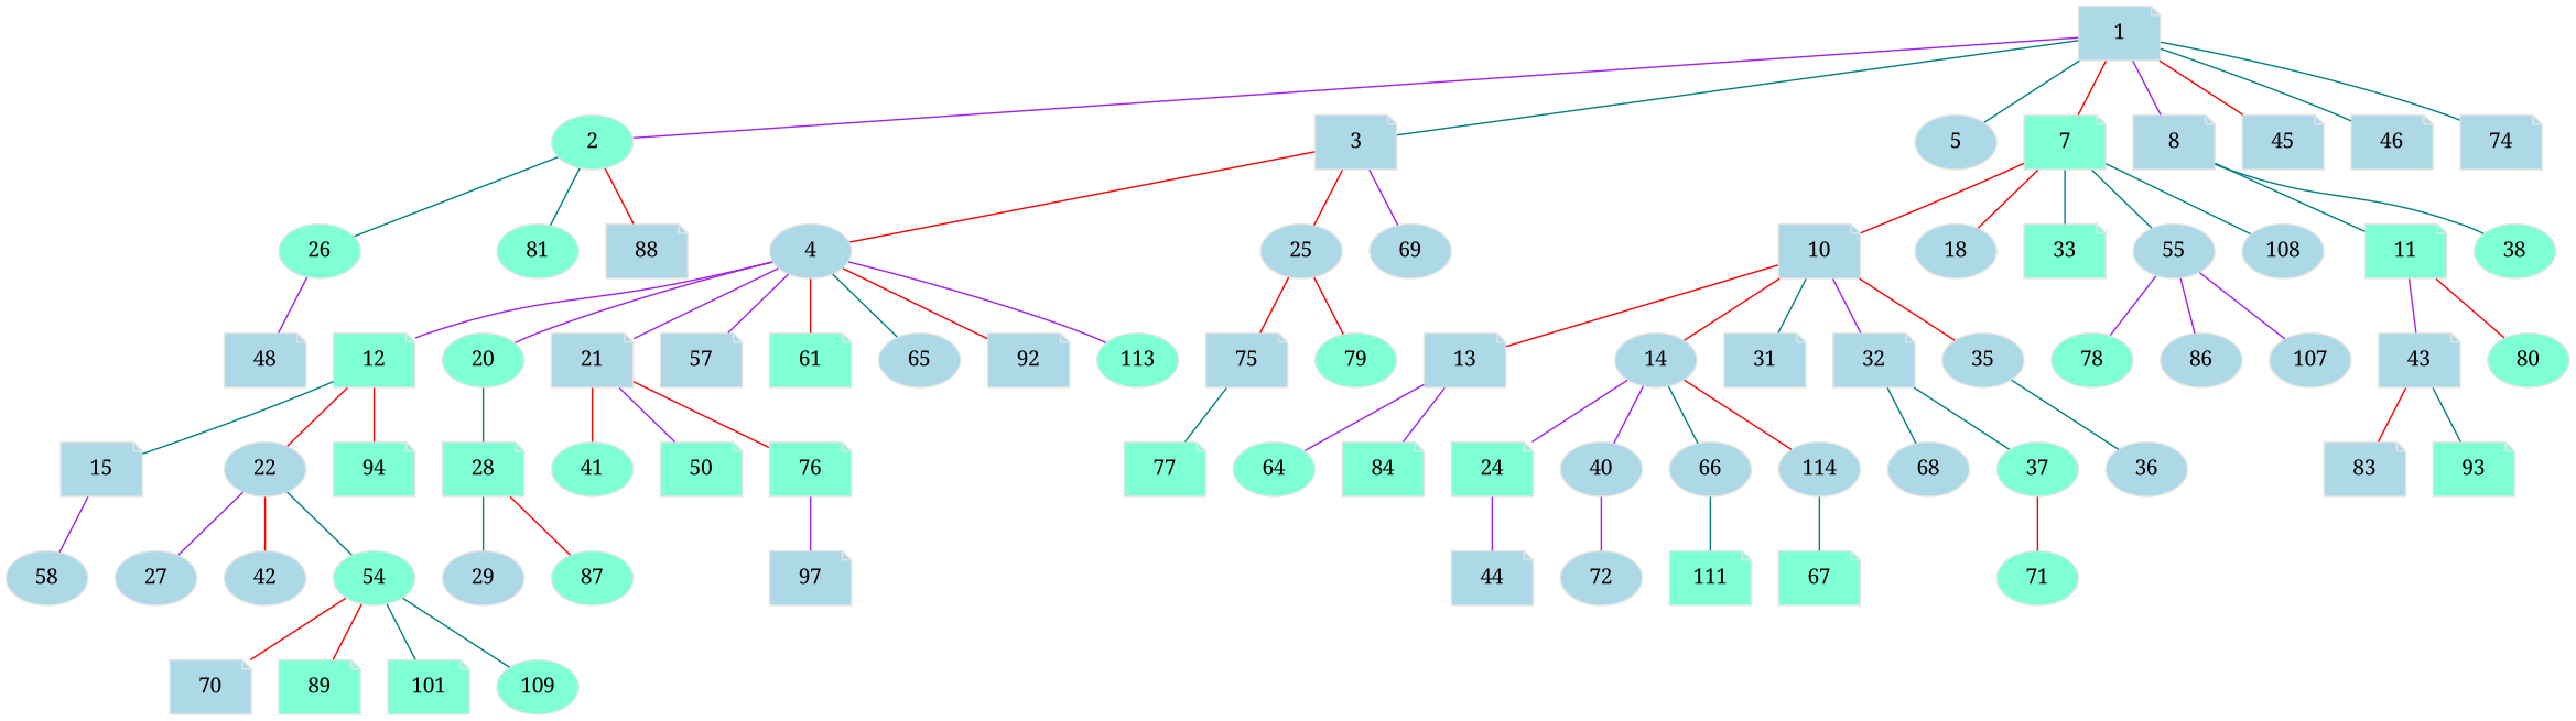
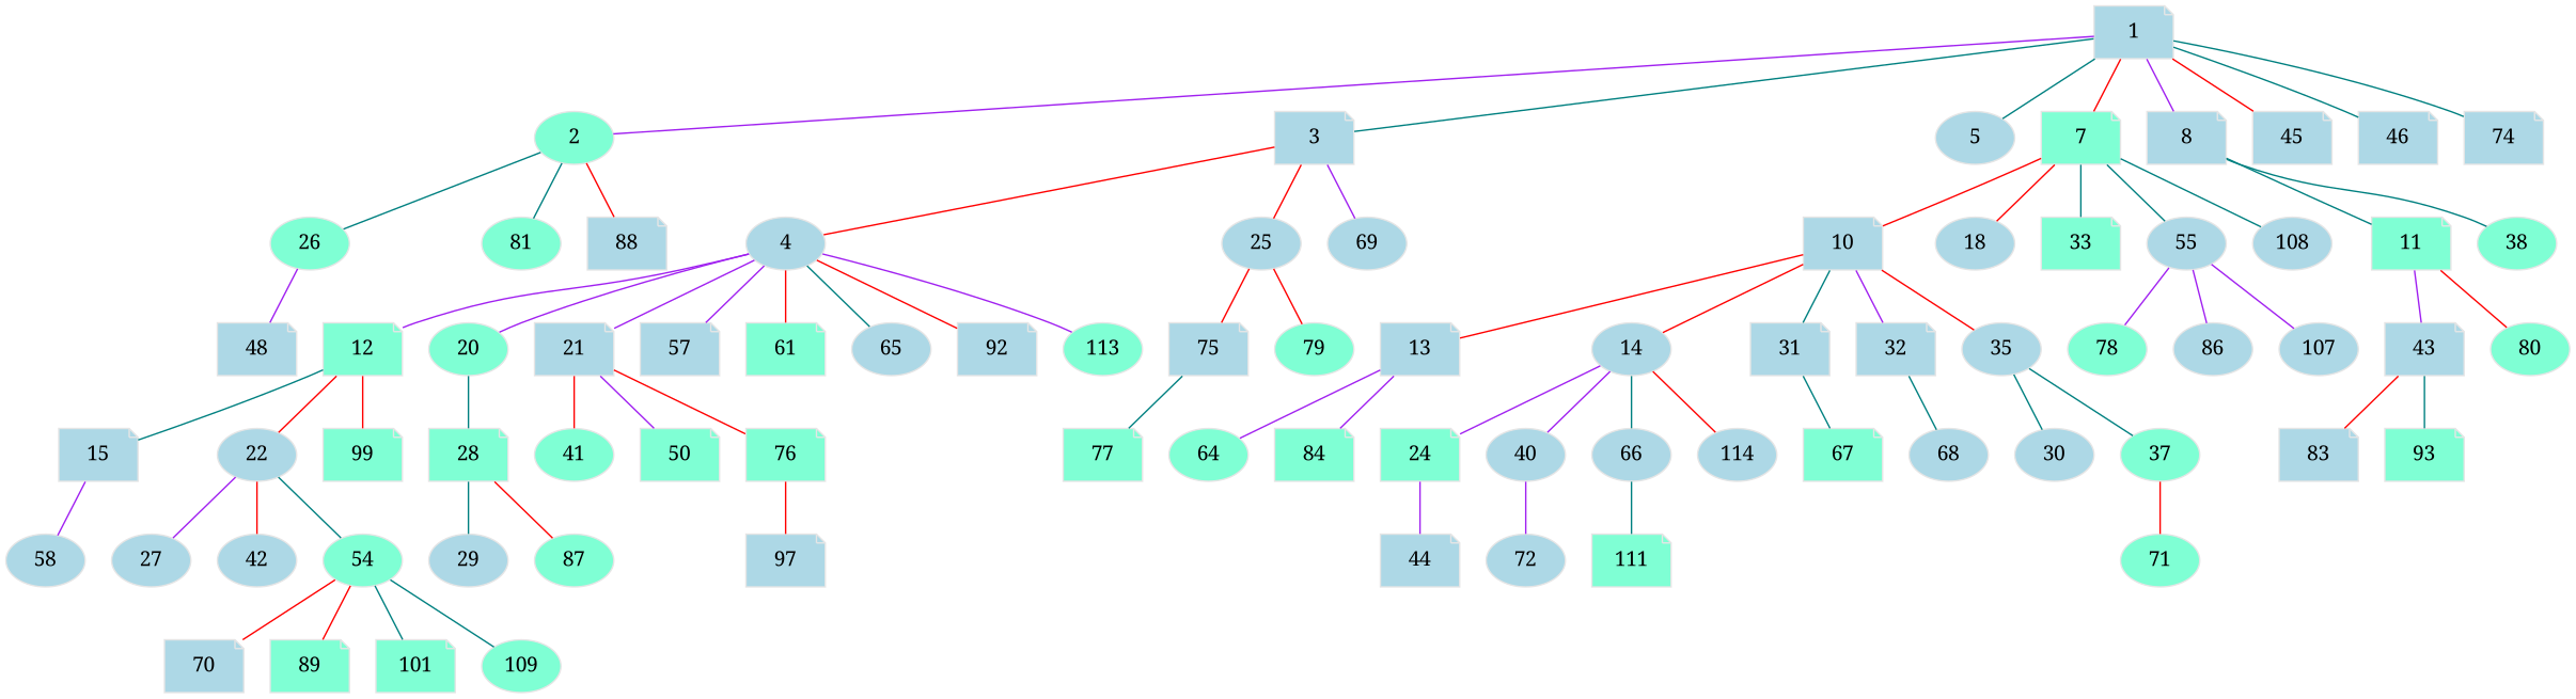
  graph {
    fontname="Noto Serif"
    node [color=gray90 fillcolor=lightblue fontname="Noto Serif" shape=note style=filled]
    edge [color=teal fontname="Noto Serif"]
    1 [super="+6"]
    2 [fillcolor=aquamarine shape=ellipse super="+52"]
    3 [super="+47"]
    5 [shape=ellipse super="+19"]
    7 [fillcolor=aquamarine]
    8 [super="+110"]
    45
    46
    74
    26 [fillcolor=aquamarine shape=ellipse]
    81 [fillcolor=aquamarine shape=ellipse super="+105"]
    88
    4 [shape=ellipse super="+9"]
    25 [shape=ellipse super="+106"]
    69 [shape=ellipse]
    10 [super="+17"]
    18 [shape=ellipse]
    33 [fillcolor=aquamarine]
    55 [shape=ellipse super="+56"]
    108 [shape=ellipse]
    11 [fillcolor=aquamarine super="+34"]
    38 [fillcolor=aquamarine shape=ellipse super="+91"]
    48 [super="+63"]
    12 [fillcolor=aquamarine super="+62"]
    20 [fillcolor=aquamarine shape=ellipse]
    21 [super="+39"]
    57
    61 [fillcolor=aquamarine]
    65 [shape=ellipse super="+98"]
    92
    113 [fillcolor=aquamarine shape=ellipse]
    75 [super="+99"]
    79 [fillcolor=aquamarine shape=ellipse]
    15 [super="+23"]
    22 [shape=ellipse super="+30"]
-   94 [fillcolor=aquamarine]
+   94 [fillcolor=aquamarine label=99]
    28 [fillcolor=aquamarine super="+73"]
    41 [fillcolor=aquamarine shape=ellipse]
    50 [fillcolor=aquamarine]
    76 [fillcolor=aquamarine super="+103"]
    13 [super="+16"]
    14 [shape=ellipse super="+59"]
    31 [super="+51"]
    32
    35 [shape=ellipse super="+90"]
    78 [fillcolor=aquamarine shape=ellipse]
    86 [shape=ellipse]
    107 [shape=ellipse]
    43 [super="+112"]
    80 [fillcolor=aquamarine shape=ellipse super="+104"]
    64 [fillcolor=aquamarine shape=ellipse]
    84 [fillcolor=aquamarine super="+85"]
    24 [fillcolor=aquamarine super="+60"]
    40 [shape=ellipse super="+49"]
    66 [shape=ellipse super="+96"]
    114 [shape=ellipse]
    67 [fillcolor=aquamarine]
    68 [shape=ellipse super="+100"]
-   36 [shape=ellipse]
+   36 [shape=ellipse label=30]
    37 [fillcolor=aquamarine shape=ellipse]
    83
    93 [fillcolor=aquamarine]
    58 [shape=ellipse]
    27 [shape=ellipse]
    42 [shape=ellipse super="+53"]
    54 [fillcolor=aquamarine shape=ellipse super="+82"]
    44
    72 [shape=ellipse]
    111 [fillcolor=aquamarine]
    29 [shape=ellipse]
    87 [fillcolor=aquamarine shape=ellipse]
    97
    70
    89 [fillcolor=aquamarine]
    101 [fillcolor=aquamarine]
    109 [fillcolor=aquamarine shape=ellipse]
    77 [fillcolor=aquamarine super="+95"]
    71 [fillcolor=aquamarine shape=ellipse super="+102"]
    1 -- 2 [color=purple]
    1 -- 3
    1 -- 5
    1 -- 7 [color=red]
    1 -- 8 [color=purple]
    1 -- 45 [color=red]
    1 -- 46
    1 -- 74
    2 -- 26
    2 -- 81
    2 -- 88 [color=red]
    3 -- 4 [color=red]
    3 -- 25 [color=red]
    3 -- 69 [color=purple]
    7 -- 10 [color=red]
    7 -- 18 [color=red]
    7 -- 33
    7 -- 55
    7 -- 108
    8 -- 11
    8 -- 38
    26 -- 48 [color=purple]
    4 -- 12 [color=purple]
    4 -- 20 [color=purple]
    4 -- 21 [color=purple]
    4 -- 57 [color=purple]
    4 -- 61 [color=red]
    4 -- 65
    4 -- 92 [color=red]
    4 -- 113 [color=purple]
    25 -- 75 [color=red]
    25 -- 79 [color=red]
    10 -- 13 [color=red]
    10 -- 14 [color=red]
    10 -- 31
    10 -- 32 [color=purple]
    10 -- 35 [color=red]
    55 -- 78 [color=purple]
    55 -- 86 [color=purple]
    55 -- 107 [color=purple]
    11 -- 43 [color=purple]
    11 -- 80 [color=red]
    12 -- 15
    12 -- 22 [color=red]
    12 -- 94 [color=red]
    20 -- 28
    21 -- 41 [color=red]
    21 -- 50 [color=purple]
    21 -- 76 [color=red]
    75 -- 77
    15 -- 58 [color=purple]
    22 -- 27 [color=purple]
    22 -- 42 [color=red]
    22 -- 54
    28 -- 29
    28 -- 87 [color=red]
-   76 -- 97 [color=purple]
+   76 -- 97 [color=red]
    13 -- 64 [color=purple]
    13 -- 84 [color=purple]
    14 -- 24 [color=purple]
    14 -- 40 [color=purple]
    14 -- 66
    14 -- 114 [color=red]
-   114 -- 67
+   31 -- 67
    32 -- 68
    35 -- 36
-   32 -- 37
+   35 -- 37
    43 -- 83 [color=red]
    43 -- 93
    24 -- 44 [color=purple]
    40 -- 72 [color=purple]
    66 -- 111
    37 -- 71 [color=red]
    54 -- 70 [color=red]
    54 -- 89 [color=red]
    54 -- 101
    54 -- 109
  }
